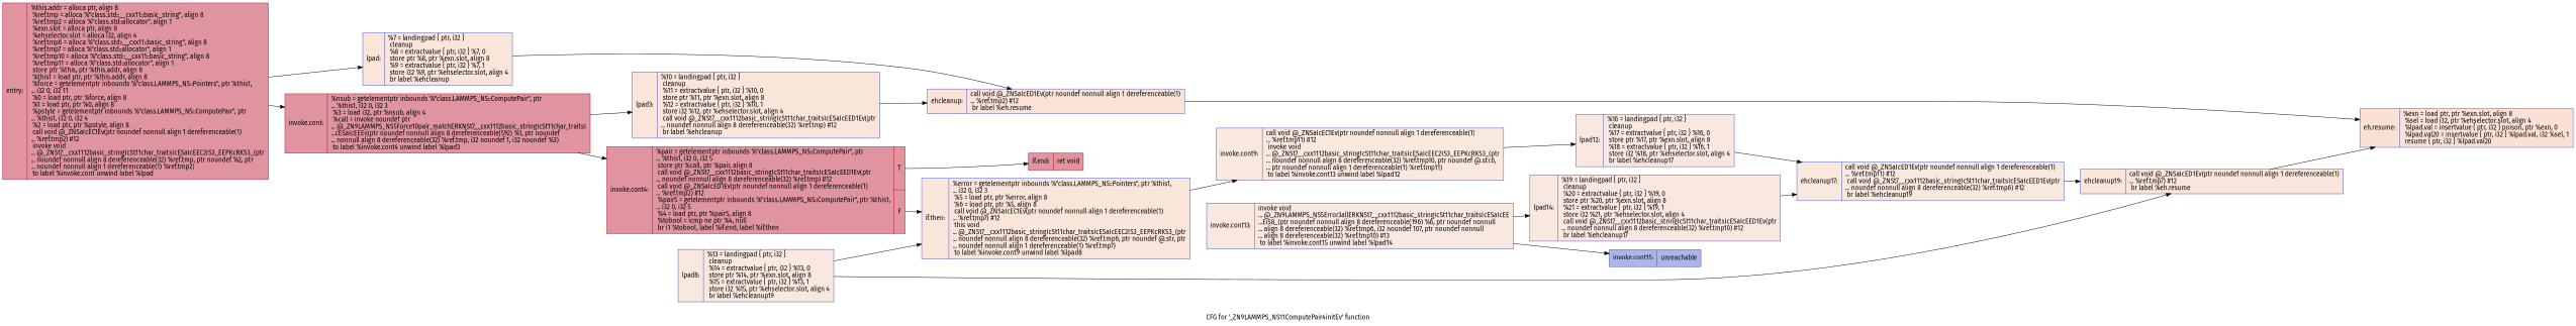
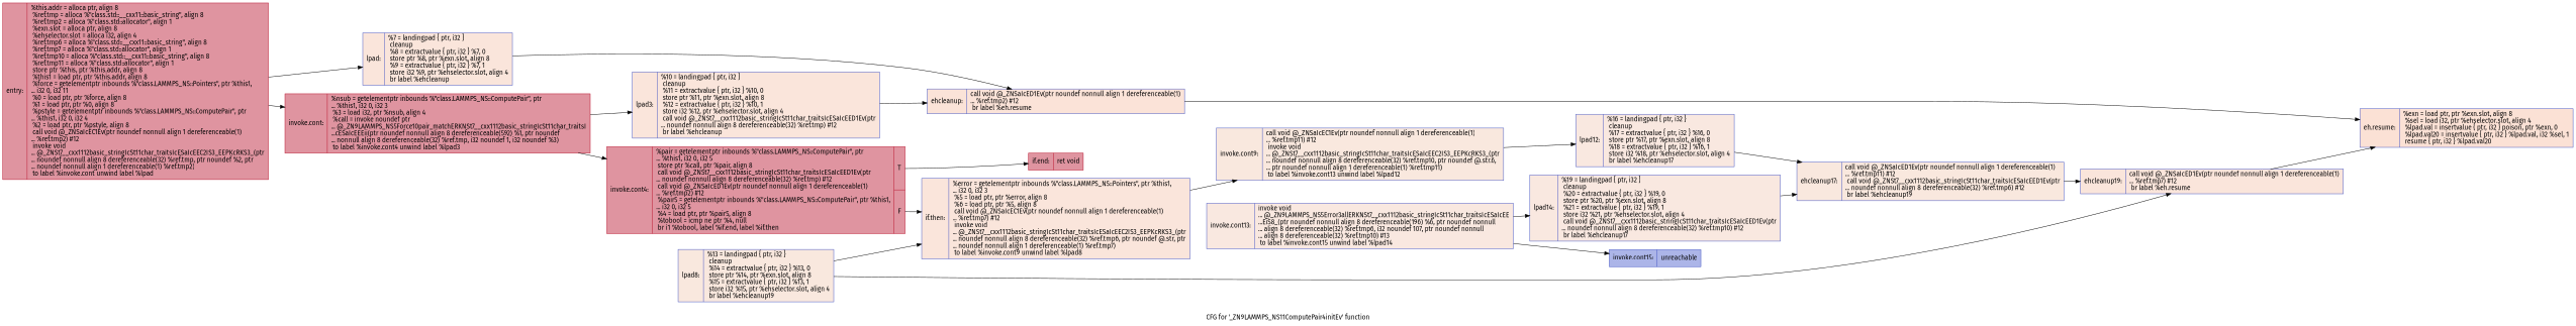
  digraph {
    fontname="Fira Sans"
    label="CFG for '_ZN9LAMMPS_NS11ComputePair4initEv' function"
    rankdir=LR
    node [color="#3d50c3ff" fillcolor="#b70d2870" fontname="Fira Sans" shape=record style=filled]
    edge [fontname="Fira Sans"]
    n1 [color="#b70d28ff" label="{entry:\l|  %this.addr = alloca ptr, align 8\l  %ref.tmp = alloca %\"class.std::__cxx11::basic_string\", align 8\l  %ref.tmp2 = alloca %\"class.std::allocator\", align 1\l  %exn.slot = alloca ptr, align 8\l  %ehselector.slot = alloca i32, align 4\l  %ref.tmp6 = alloca %\"class.std::__cxx11::basic_string\", align 8\l  %ref.tmp7 = alloca %\"class.std::allocator\", align 1\l  %ref.tmp10 = alloca %\"class.std::__cxx11::basic_string\", align 8\l  %ref.tmp11 = alloca %\"class.std::allocator\", align 1\l  store ptr %this, ptr %this.addr, align 8\l  %this1 = load ptr, ptr %this.addr, align 8\l  %force = getelementptr inbounds %\"class.LAMMPS_NS::Pointers\", ptr %this1,\l... i32 0, i32 11\l  %0 = load ptr, ptr %force, align 8\l  %1 = load ptr, ptr %0, align 8\l  %pstyle = getelementptr inbounds %\"class.LAMMPS_NS::ComputePair\", ptr\l... %this1, i32 0, i32 4\l  %2 = load ptr, ptr %pstyle, align 8\l  call void @_ZNSaIcEC1Ev(ptr noundef nonnull align 1 dereferenceable(1)\l... %ref.tmp2) #12\l  invoke void\l... @_ZNSt7__cxx1112basic_stringIcSt11char_traitsIcESaIcEEC2IS3_EEPKcRKS3_(ptr\l... noundef nonnull align 8 dereferenceable(32) %ref.tmp, ptr noundef %2, ptr\l... noundef nonnull align 1 dereferenceable(1) %ref.tmp2)\l          to label %invoke.cont unwind label %lpad\l}"]
    n2 [color="#b70d28ff" label="{invoke.cont:\l|  %nsub = getelementptr inbounds %\"class.LAMMPS_NS::ComputePair\", ptr\l... %this1, i32 0, i32 3\l  %3 = load i32, ptr %nsub, align 4\l  %call = invoke noundef ptr\l... @_ZN9LAMMPS_NS5Force10pair_matchERKNSt7__cxx1112basic_stringIcSt11char_traitsI\l...cESaIcEEEii(ptr noundef nonnull align 8 dereferenceable(592) %1, ptr noundef\l... nonnull align 8 dereferenceable(32) %ref.tmp, i32 noundef 1, i32 noundef %3)\l          to label %invoke.cont4 unwind label %lpad3\l}"]
    n3 [fillcolor="#f4c5ad70" label="{lpad:\l|  %7 = landingpad \{ ptr, i32 \}\l          cleanup\l  %8 = extractvalue \{ ptr, i32 \} %7, 0\l  store ptr %8, ptr %exn.slot, align 8\l  %9 = extractvalue \{ ptr, i32 \} %7, 1\l  store i32 %9, ptr %ehselector.slot, align 4\l  br label %ehcleanup\l}"]
    n4 [color="#b70d28ff" label="{invoke.cont4:\l|  %pair = getelementptr inbounds %\"class.LAMMPS_NS::ComputePair\", ptr\l... %this1, i32 0, i32 5\l  store ptr %call, ptr %pair, align 8\l  call void @_ZNSt7__cxx1112basic_stringIcSt11char_traitsIcESaIcEED1Ev(ptr\l... noundef nonnull align 8 dereferenceable(32) %ref.tmp) #12\l  call void @_ZNSaIcED1Ev(ptr noundef nonnull align 1 dereferenceable(1)\l... %ref.tmp2) #12\l  %pair5 = getelementptr inbounds %\"class.LAMMPS_NS::ComputePair\", ptr %this1,\l... i32 0, i32 5\l  %4 = load ptr, ptr %pair5, align 8\l  %tobool = icmp ne ptr %4, null\l  br i1 %tobool, label %if.end, label %if.then\l|{<s0>T|<s1>F}}"]
    n5 [fillcolor="#f4c5ad70" label="{lpad3:\l|  %10 = landingpad \{ ptr, i32 \}\l          cleanup\l  %11 = extractvalue \{ ptr, i32 \} %10, 0\l  store ptr %11, ptr %exn.slot, align 8\l  %12 = extractvalue \{ ptr, i32 \} %10, 1\l  store i32 %12, ptr %ehselector.slot, align 4\l  call void @_ZNSt7__cxx1112basic_stringIcSt11char_traitsIcESaIcEED1Ev(ptr\l... noundef nonnull align 8 dereferenceable(32) %ref.tmp) #12\l  br label %ehcleanup\l}"]
    n6 [fillcolor="#f6bfa670" label="{ehcleanup:\l|  call void @_ZNSaIcED1Ev(ptr noundef nonnull align 1 dereferenceable(1)\l... %ref.tmp2) #12\l  br label %eh.resume\l}"]
    n7 [color="#b70d28ff" label="{if.end:\l|  ret void\l}"]
-   n8 [fillcolor="#f4c5ad70" label="{if.then:\l|  %error = getelementptr inbounds %\"class.LAMMPS_NS::Pointers\", ptr %this1,\l... i32 0, i32 3\l  %5 = load ptr, ptr %error, align 8\l  %6 = load ptr, ptr %5, align 8\l  call void @_ZNSaIcEC1Ev(ptr noundef nonnull align 1 dereferenceable(1)\l... %ref.tmp7) #12\l  this void\l... @_ZNSt7__cxx1112basic_stringIcSt11char_traitsIcESaIcEEC2IS3_EEPKcRKS3_(ptr\l... noundef nonnull align 8 dereferenceable(32) %ref.tmp6, ptr noundef @.str, ptr\l... noundef nonnull align 1 dereferenceable(1) %ref.tmp7)\l          to label %invoke.cont9 unwind label %lpad8\l}"]
+   n8 [fillcolor="#f4c5ad70" label="{if.then:\l|  %error = getelementptr inbounds %\"class.LAMMPS_NS::Pointers\", ptr %this1,\l... i32 0, i32 3\l  %5 = load ptr, ptr %error, align 8\l  %6 = load ptr, ptr %5, align 8\l  call void @_ZNSaIcEC1Ev(ptr noundef nonnull align 1 dereferenceable(1)\l... %ref.tmp7) #12\l  invoke void\l... @_ZNSt7__cxx1112basic_stringIcSt11char_traitsIcESaIcEEC2IS3_EEPKcRKS3_(ptr\l... noundef nonnull align 8 dereferenceable(32) %ref.tmp6, ptr noundef @.str, ptr\l... noundef nonnull align 1 dereferenceable(1) %ref.tmp7)\l          to label %invoke.cont9 unwind label %lpad8\l}"]
    n9 [fillcolor="#f7bca170" label="{eh.resume:\l|  %exn = load ptr, ptr %exn.slot, align 8\l  %sel = load i32, ptr %ehselector.slot, align 4\l  %lpad.val = insertvalue \{ ptr, i32 \} poison, ptr %exn, 0\l  %lpad.val20 = insertvalue \{ ptr, i32 \} %lpad.val, i32 %sel, 1\l  resume \{ ptr, i32 \} %lpad.val20\l}"]
    n10 [fillcolor="#f2cab570" label="{invoke.cont9:\l|  call void @_ZNSaIcEC1Ev(ptr noundef nonnull align 1 dereferenceable(1)\l... %ref.tmp11) #12\l  invoke void\l... @_ZNSt7__cxx1112basic_stringIcSt11char_traitsIcESaIcEEC2IS3_EEPKcRKS3_(ptr\l... noundef nonnull align 8 dereferenceable(32) %ref.tmp10, ptr noundef @.str.6,\l... ptr noundef nonnull align 1 dereferenceable(1) %ref.tmp11)\l          to label %invoke.cont13 unwind label %lpad12\l}"]
    n11 [fillcolor="#f1ccb870" label="{lpad12:\l|  %16 = landingpad \{ ptr, i32 \}\l          cleanup\l  %17 = extractvalue \{ ptr, i32 \} %16, 0\l  store ptr %17, ptr %exn.slot, align 8\l  %18 = extractvalue \{ ptr, i32 \} %16, 1\l  store i32 %18, ptr %ehselector.slot, align 4\l  br label %ehcleanup17\l}"]
    n12 [fillcolor="#f2cab570" label="{lpad8:\l|  %13 = landingpad \{ ptr, i32 \}\l          cleanup\l  %14 = extractvalue \{ ptr, i32 \} %13, 0\l  store ptr %14, ptr %exn.slot, align 8\l  %15 = extractvalue \{ ptr, i32 \} %13, 1\l  store i32 %15, ptr %ehselector.slot, align 4\l  br label %ehcleanup19\l}"]
    n13 [fillcolor="#f4c5ad70" label="{ehcleanup19:\l|  call void @_ZNSaIcED1Ev(ptr noundef nonnull align 1 dereferenceable(1)\l... %ref.tmp7) #12\l  br label %eh.resume\l}"]
    n14 [fillcolor="#f1ccb870" label="{invoke.cont13:\l|  invoke void\l... @_ZN9LAMMPS_NS5Error3allERKNSt7__cxx1112basic_stringIcSt11char_traitsIcESaIcEE\l...EiS8_(ptr noundef nonnull align 8 dereferenceable(196) %6, ptr noundef nonnull\l... align 8 dereferenceable(32) %ref.tmp6, i32 noundef 107, ptr noundef nonnull\l... align 8 dereferenceable(32) %ref.tmp10) #13\l          to label %invoke.cont15 unwind label %lpad14\l}"]
    n15 [fillcolor="#4358cb70" label="{invoke.cont15:\l|  unreachable\l}"]
    n16 [fillcolor="#f1ccb870" label="{lpad14:\l|  %19 = landingpad \{ ptr, i32 \}\l          cleanup\l  %20 = extractvalue \{ ptr, i32 \} %19, 0\l  store ptr %20, ptr %exn.slot, align 8\l  %21 = extractvalue \{ ptr, i32 \} %19, 1\l  store i32 %21, ptr %ehselector.slot, align 4\l  call void @_ZNSt7__cxx1112basic_stringIcSt11char_traitsIcESaIcEED1Ev(ptr\l... noundef nonnull align 8 dereferenceable(32) %ref.tmp10) #12\l  br label %ehcleanup17\l}"]
    n17 [fillcolor="#f2cab570" label="{ehcleanup17:\l|  call void @_ZNSaIcED1Ev(ptr noundef nonnull align 1 dereferenceable(1)\l... %ref.tmp11) #12\l  call void @_ZNSt7__cxx1112basic_stringIcSt11char_traitsIcESaIcEED1Ev(ptr\l... noundef nonnull align 8 dereferenceable(32) %ref.tmp6) #12\l  br label %ehcleanup19\l}"]
    n1 -> n2
    n1 -> n3
    n2 -> n4
    n2 -> n5
    n3 -> n6
    n4 -> n7 [tailport=s0]
    n4 -> n8 [tailport=s1]
    n5 -> n6
    n6 -> n9
    n8 -> n10
    n10 -> n11
    n11 -> n17
    n12 -> n8
    n12 -> n13
    n13 -> n9
    n14 -> n15
    n14 -> n16
    n16 -> n17
    n17 -> n13
  }
